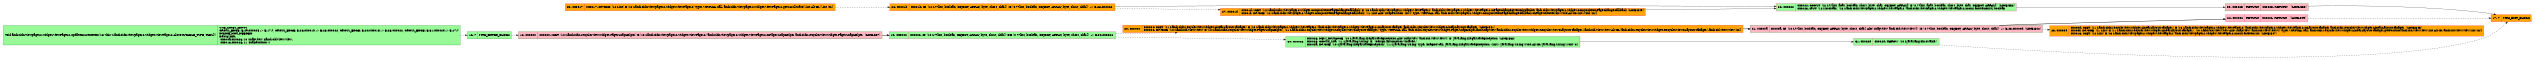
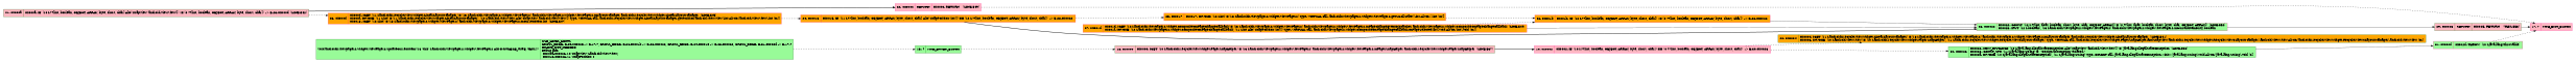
  digraph {
    fontname="DejaVu Serif"
    rankdir=LR
    node [color=deeppink fillcolor=orange fontname="DejaVu Serif" shape=record style=filled]
    edge [fontname="DejaVu Serif" style=dashed]
    n1 [color=darkgreen fillcolor=palegreen label="{16\:\ ?|MTH_ENTER_BLOCK\l}"]
    n2 [color=darkgreen fillcolor=lightpink label="{18\:\ 0x0000|0x0000: IGET  (r0 I:androidx.recyclerview.widget.PagerSnapHelper) = (r3 I:androidx.viewpager2.widget.ViewPager2) androidx.viewpager2.widget.ViewPager2.mPagerSnapHelper androidx.recyclerview.widget.PagerSnapHelper  (LINE:537)\l}"]
-   n3 [fillcolor=palegreen label="{19\:\ 0x0002|0x0002: IF  (r0 I:??[int, boolean, OBJECT, ARRAY, byte, short, char]) == (0 ??[int, boolean, OBJECT, ARRAY, byte, short, char])  \-\> B:30:0x0026 \l}"]
-   n4 [label="{20\:\ 0x0004|0x0004: IGET  (r1 I:androidx.recyclerview.widget.LinearLayoutManager) = (r3 I:androidx.viewpager2.widget.ViewPager2) androidx.viewpager2.widget.ViewPager2.mLayoutManager androidx.recyclerview.widget.LinearLayoutManager  (LINE:541)\l0x0006: INVOKE  (r0 I:android.view.View) = (r0 I:androidx.recyclerview.widget.PagerSnapHelper), (r1 I:androidx.recyclerview.widget.RecyclerView$LayoutManager) type: VIRTUAL call: androidx.recyclerview.widget.PagerSnapHelper.findSnapView(androidx.recyclerview.widget.RecyclerView$LayoutManager):android.view.View A[MD:(androidx.recyclerview.widget.RecyclerView$LayoutManager):android.view.View (m)]\l}"]
+   n3 [fillcolor=lightpink label="{19\:\ 0x0002|0x0002: IF  (r0 I:??[int, boolean, OBJECT, ARRAY, byte, short, char]) == (0 ??[int, boolean, OBJECT, ARRAY, byte, short, char])  \-\> B:30:0x0026 \l}"]
+   n4 [color=darkgreen label="{20\:\ 0x0004|0x0004: IGET  (r1 I:androidx.recyclerview.widget.LinearLayoutManager) = (r3 I:androidx.viewpager2.widget.ViewPager2) androidx.viewpager2.widget.ViewPager2.mLayoutManager androidx.recyclerview.widget.LinearLayoutManager  (LINE:541)\l0x0006: INVOKE  (r0 I:android.view.View) = (r0 I:androidx.recyclerview.widget.PagerSnapHelper), (r1 I:androidx.recyclerview.widget.RecyclerView$LayoutManager) type: VIRTUAL call: androidx.recyclerview.widget.PagerSnapHelper.findSnapView(androidx.recyclerview.widget.RecyclerView$LayoutManager):android.view.View A[MD:(androidx.recyclerview.widget.RecyclerView$LayoutManager):android.view.View (m)]\l}"]
    n5 [color=darkgreen fillcolor=palegreen label="{30\:\ 0x0026|0x0026: NEW_INSTANCE  (r0 I:java.lang.IllegalStateException A[D('snapView' android.view.View)]) =  java.lang.IllegalStateException  (LINE:538)\l0x0028: CONST_STR  (r1 I:java.lang.String) =  \"Design assumption violated.\" \l0x002a: INVOKE  (r0 I:java.lang.IllegalStateException), (r1 I:java.lang.String) type: DIRECT call: java.lang.IllegalStateException.\<init\>(java.lang.String):void A[MD:(java.lang.String):void (c)]\l}"]
    n6 [color=darkgreen fillcolor=lightpink label="{21\:\ 0x000a|0x000a: IF  (r0 I:??[int, boolean, OBJECT, ARRAY, byte, short, char] A[D('snapView' android.view.View)]) != (0 ??[int, boolean, OBJECT, ARRAY, byte, short, char])  \-\> B:23:0x000d  (LINE:542)\l}"]
    n7 [fillcolor=palegreen label="{31\:\ 0x002d|0x002d: THROW  (r0 I:java.lang.Throwable) \l}"]
    n8 [fillcolor=lightpink label="{22\:\ 0x000c|RETURN\l|0x000c: RETURN    (LINE:549)\l}"]
    n9 [label="{23\:\ 0x000d|0x000d: IGET  (r1 I:androidx.recyclerview.widget.LinearLayoutManager) = (r3 I:androidx.viewpager2.widget.ViewPager2) androidx.viewpager2.widget.ViewPager2.mLayoutManager androidx.recyclerview.widget.LinearLayoutManager  (LINE:545)\l0x000f: INVOKE  (r1 I:int) = (r1 I:androidx.recyclerview.widget.LinearLayoutManager), (r0 I:android.view.View A[D('snapView' android.view.View)]) type: VIRTUAL call: androidx.recyclerview.widget.LinearLayoutManager.getPosition(android.view.View):int A[MD:(android.view.View):int (m)]\l0x0013: IGET  (r2 I:int) = (r3 I:androidx.viewpager2.widget.ViewPager2) androidx.viewpager2.widget.ViewPager2.mCurrentItem int  (LINE:547)\l}"]
-   n10 [label="{17\:\ ?|MTH_EXIT_BLOCK\l}"]
+   n10 [fillcolor=lightpink label="{17\:\ ?|MTH_EXIT_BLOCK\l}"]
+   n11 [label="{24\:\ 0x0015|0x0015: IF  (r1 I:??[int, boolean, OBJECT, ARRAY, byte, short, char] A[D('snapPosition' int)]) == (r2 I:??[int, boolean, OBJECT, ARRAY, byte, short, char])  \-\> B:28:0x0022 \l}"]
    n12 [label="{25\:\ 0x0017|0x0017: INVOKE  (r2 I:int) = (r3 I:androidx.viewpager2.widget.ViewPager2) type: VIRTUAL call: androidx.viewpager2.widget.ViewPager2.getScrollState():int A[MD:():int (m)]\l}"]
    n13 [fillcolor=palegreen label="{28\:\ 0x0022|0x0022: CONST  (r2 I:??[int, float, boolean, short, byte, char, OBJECT, ARRAY]) = (0 ??[int, float, boolean, short, byte, char, OBJECT, ARRAY])  (LINE:552)\l0x0023: IPUT  (r2 I:boolean), (r3 I:androidx.viewpager2.widget.ViewPager2) androidx.viewpager2.widget.ViewPager2.mCurrentItemDirty boolean \l}"]
    n14 [label="{26\:\ 0x001b|0x001b: IF  (r2 I:??[int, boolean, OBJECT, ARRAY, byte, short, char]) != (0 ??[int, boolean, OBJECT, ARRAY, byte, short, char])  \-\> B:28:0x0022 \l}"]
-   n15 [color=darkgreen fillcolor=lightpink label="{29\:\ 0x0025|RETURN\l|0x0025: RETURN    (LINE:553)\l}"]
+   n15 [color=darkgreen fillcolor=lightpink label="{29\:\ 0x0025|RETURN\l|0x0025: RETURN    (THIS:553)\l}"]
    n16 [label="{27\:\ 0x001d|0x001d: IGET  (r2 I:androidx.viewpager2.widget.CompositeOnPageChangeCallback) = (r3 I:androidx.viewpager2.widget.ViewPager2) androidx.viewpager2.widget.ViewPager2.mPageChangeEventDispatcher androidx.viewpager2.widget.CompositeOnPageChangeCallback  (LINE:549)\l0x001f: INVOKE  (r2 I:androidx.viewpager2.widget.CompositeOnPageChangeCallback), (r1 I:int A[D('snapPosition' int)]) type: VIRTUAL call: androidx.viewpager2.widget.CompositeOnPageChangeCallback.onPageSelected(int):void A[MD:(int):void (m)]\l}"]
    n17 [color=darkgreen fillcolor=palegreen label="{void androidx.viewpager2.widget.ViewPager2.updateCurrentItem((r3 'this' I:androidx.viewpager2.widget.ViewPager2 A[IMMUTABLE_TYPE, THIS]))  | USE_LINES_HINTS\lCROSS_EDGE: B:29:0x0025 \-\> B:17:?, CROSS_EDGE: B:26:0x001b \-\> B:28:0x0022, CROSS_EDGE: B:24:0x0015 \-\> B:28:0x0022, CROSS_EDGE: B:31:0x002d \-\> B:17:?\lINLINE_NOT_NEEDED\lDebug Info:\l  0x000a\-0x0026: r0 'snapView' Landroid\/view\/View;\l  0x0013\-0x0026: r1 'snapPosition' I\l}"]
    n1 -> n2
    n2 -> n3 [style=bold]
    n3 -> n4
    n3 -> n5
-   n4 -> n6 [style=bold]
    n5 -> n7 [style=solid]
    n6 -> n8 [style=bold]
    n6 -> n9
    n7 -> n10
    n8 -> n10
+   n9 -> n11
+   n11 -> n12
+   n11 -> n13 [style=bold]
    n12 -> n14
    n13 -> n15 [style=solid]
    n14 -> n13 [style=solid]
-   n14 -> n16
+   n16 -> n14
    n15 -> n10 [style=solid]
    n16 -> n13 [style=solid]
    n17 -> n1
  }
